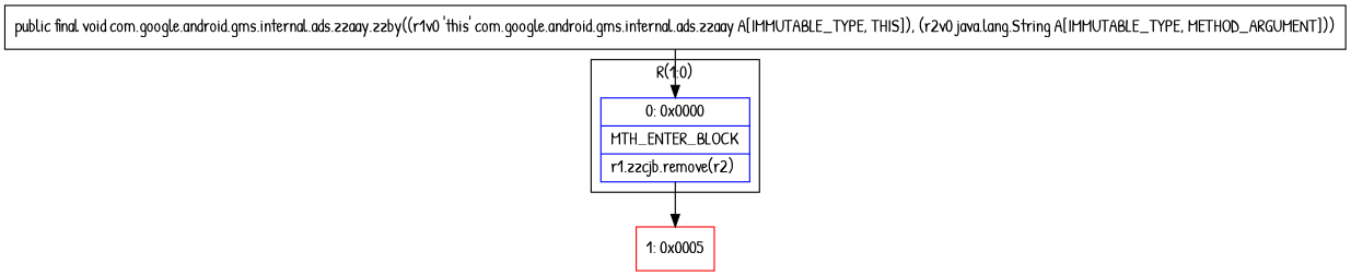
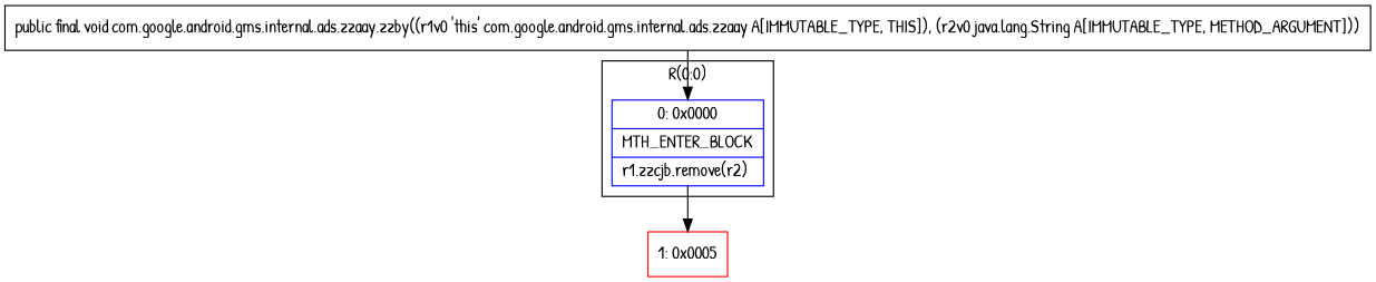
  digraph {
    fontname="Patrick Hand"
    node [shape=record fontname="Patrick Hand"]
    edge [fontname="Patrick Hand"]
    n1 [color=blue label="{0\:\ 0x0000|MTH_ENTER_BLOCK\l|r1.zzcjb.remove(r2)\l}"]
    n2 [color=red label="{1\:\ 0x0005}"]
    n3 [label="{public final void com.google.android.gms.internal.ads.zzaay.zzby((r1v0 'this' com.google.android.gms.internal.ads.zzaay A[IMMUTABLE_TYPE, THIS]), (r2v0 java.lang.String A[IMMUTABLE_TYPE, METHOD_ARGUMENT])) }"]
    subgraph cluster_1 {
-     label="R(1:0)"
+     label="R(0:0)"
      n1
    }
    n1 -> n2
    n3 -> n1
  }
